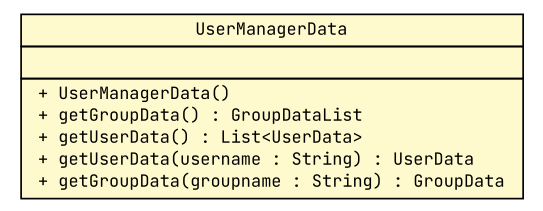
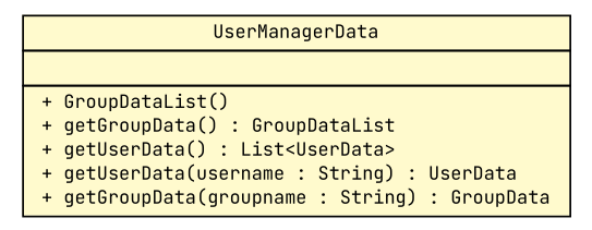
  digraph {
    nodesep=0.25
    ranksep=0.5
    fontname="JetBrains Mono"
-   n1 [fontcolor=black fontname="JetBrains Mono" fontsize=10.0 label=<<table title="com.apporiented.hermesftp.usermanager.model.UserManagerData" border="0" cellborder="1" cellspacing="0" cellpadding="2" port="p" bgcolor="lemonChiffon" href="./UserManagerData.html"> 		<tr><td><table border="0" cellspacing="0" cellpadding="1"> <tr><td align="center" balign="center"> UserManagerData </td></tr> 		</table></td></tr> 		<tr><td><table border="0" cellspacing="0" cellpadding="1"> <tr><td align="left" balign="left">  </td></tr> 		</table></td></tr> 		<tr><td><table border="0" cellspacing="0" cellpadding="1"> <tr><td align="left" balign="left"> + UserManagerData() </td></tr> <tr><td align="left" balign="left"> + getGroupData() : GroupDataList </td></tr> <tr><td align="left" balign="left"> + getUserData() : List&lt;UserData&gt; </td></tr> <tr><td align="left" balign="left"> + getUserData(username : String) : UserData </td></tr> <tr><td align="left" balign="left"> + getGroupData(groupname : String) : GroupData </td></tr> 		</table></td></tr> 		</table>> shape=plaintext]
+   n1 [fontcolor=black fontname="JetBrains Mono" fontsize=10.0 label=<<table title="com.apporiented.hermesftp.usermanager.model.UserManagerData" border="0" cellborder="1" cellspacing="0" cellpadding="2" port="p" bgcolor="lemonChiffon" href="./UserManagerData.html"> 		<tr><td><table border="0" cellspacing="0" cellpadding="1"> <tr><td align="center" balign="center"> UserManagerData </td></tr> 		</table></td></tr> 		<tr><td><table border="0" cellspacing="0" cellpadding="1"> <tr><td align="left" balign="left">  </td></tr> 		</table></td></tr> 		<tr><td><table border="0" cellspacing="0" cellpadding="1"> <tr><td align="left" balign="left"> + GroupDataList() </td></tr> <tr><td align="left" balign="left"> + getGroupData() : GroupDataList </td></tr> <tr><td align="left" balign="left"> + getUserData() : List&lt;UserData&gt; </td></tr> <tr><td align="left" balign="left"> + getUserData(username : String) : UserData </td></tr> <tr><td align="left" balign="left"> + getGroupData(groupname : String) : GroupData </td></tr> 		</table></td></tr> 		</table>> shape=plaintext]
  }
